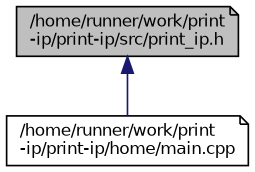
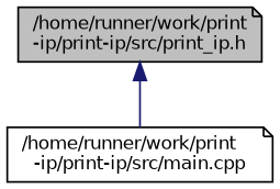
  digraph {
    node [color=black fontname=Helvetica fontsize=10 shape=note style=filled]
    n1 [fillcolor=grey75 fontcolor=black height=0.2 label="/home/runner/work/print\l-ip/print-ip/src/print_ip.h" width=0.4]
-   n2 [fillcolor=white height=0.2 label="/home/runner/work/print\l-ip/print-ip/home/main.cpp" width=0.4]
+   n2 [fillcolor=white height=0.2 label="/home/runner/work/print\l-ip/print-ip/src/main.cpp" width=0.4]
    n1 -> n2 [color=midnightblue dir=back fontname=Helvetica fontsize=10 labelfontname=Helvetica labelfontsize=10 style=solid]
  }
